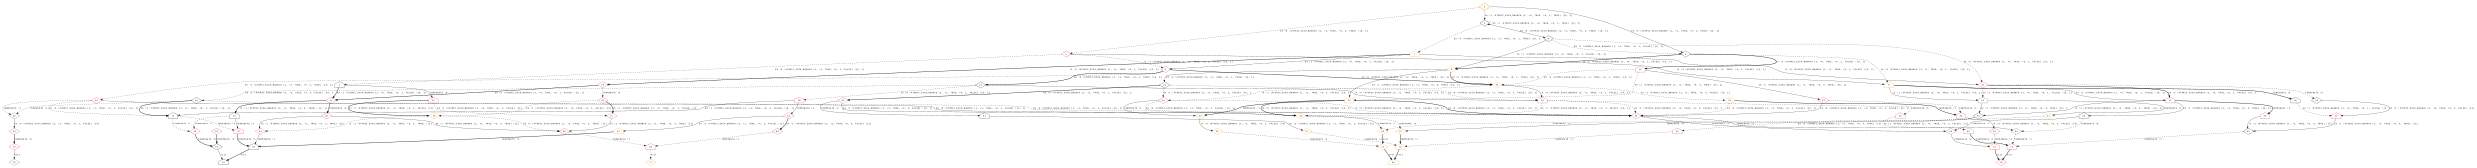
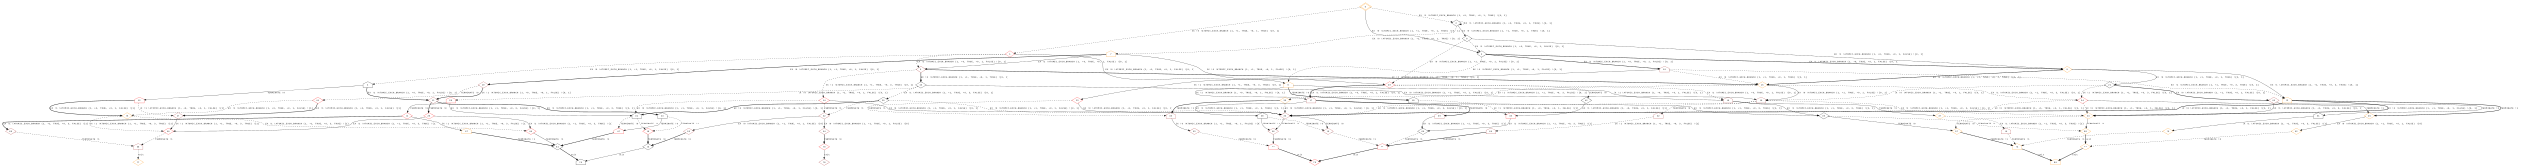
  digraph {
    fontname="Liberation Mono"
    node [color=brown fontname="Liberation Mono" shape=diamond]
    edge [fontname="Liberation Mono" style=dashed]
    0 [color=darkorange peripheries=2]
    1 [color=red]
    2 [color=black]
    3 [color=black]
    4 [color=black shape=house]
    5
    6 [color=darkorange shape=house]
    7 [color=darkorange shape=house]
    8 [color=black]
    9 [color=darkorange]
    10 [shape=house]
    11
    12 [color=red shape=house]
    13 [color=black]
    14 [color=red]
    15 [color=darkorange]
    16 [shape=house]
    17 [shape=house]
    18 [color=black shape=house]
    19
    20 [color=red]
    21 [color=black]
    22 [color=darkorange shape=house]
    23 [color=red]
    24 [color=black shape=house]
    25 [color=red]
    26 [color=darkorange]
    27
    28 [color=red shape=house]
    29 [color=black]
    30 [shape=house]
    31 [color=black shape=house]
    32
    33
    34 [color=red]
    35 [color=darkorange]
    36 [color=black]
    37 [color=darkorange]
    38 [color=black shape=house]
    39 [shape=house]
    40 [color=red shape=house]
    41 [color=red]
    42 [color=black]
    43
    44 [color=darkorange]
    45 [color=darkorange]
    46 [shape=house]
    47 [color=red shape=house]
    48 [color=red]
    49 [color=red]
    50 [color=red]
    51 [color=red]
    52 [shape=house]
    53
    54
    55
    56
    57 [color=darkorange]
    58 [color=darkorange]
    59 [shape=house]
    60 [color=black]
    61 [color=black shape=house]
    62 [color=darkorange]
    63
-   64 [color=black shape=house]
+   64 [color=black]
    65 [color=black]
    66 [shape=house]
    67 [color=darkorange shape=house]
    68
    69 [shape=house]
    70 [color=red]
    71 [color=red shape=house]
    72 [color=red shape=house]
    73 [color=darkorange shape=house]
    74 [color=darkorange]
    75 [color=darkorange]
    76 [color=black shape=house]
    77 [color=darkorange]
    78
    79 [color=red]
    80 [color=darkorange shape=house]
    0 -> 1 [label="EX !0 !ATOMIC_EXCH_BRANCH (1, +1, TRUE, +0, 1, TRUE) !{0, 1}"]
    0 -> 2 [label="EX !1 !ATOMIC_EXCH_BRANCH (1, +0, TRUE, +0, 1, TRUE) !{0, 1}"]
    0 -> 3 [label="EX !0 !ATOMIC_EXCH_BRANCH (1, +1, TRUE, +0, 1, TRUE) !{0, 1}" style=solid]
    1 -> 4 [label="EX !0 !ATOMIC_EXCH_BRANCH (1, +1, TRUE, +0, 1, FALSE) !{0, 1}"]
    1 -> 5 [label="EX !1 !ATOMIC_EXCH_BRANCH (1, +0, TRUE, +0, 1, FALSE) !{0, 1}"]
    1 -> 6 [label="EX !0 !ATOMIC_EXCH_BRANCH (1, +1, TRUE, +0, 1, FALSE) !{0, 1}" style=solid]
    2 -> 2 [label="EX !1 !ATOMIC_EXCH_BRANCH (1, +0, TRUE, +0, 1, TRUE) !{0, 1}"]
    2 -> 7 [label="EX !0 !ATOMIC_EXCH_BRANCH (1, +1, TRUE, +0, 1, TRUE) !{0, 1}"]
    2 -> 8 [label="EX !0 !ATOMIC_EXCH_BRANCH (1, +1, TRUE, +0, 1, TRUE) !{0, 1}" style=solid]
    3 -> 6 [label="EX !0 !ATOMIC_EXCH_BRANCH (1, +1, TRUE, +0, 1, FALSE) !{0, 1}"]
    3 -> 9 [label="EX !1 !ATOMIC_EXCH_BRANCH (1, +0, TRUE, +0, 1, FALSE) !{0, 1}" style=bold]
    3 -> 10 [label="EX !1 !ATOMIC_EXCH_BRANCH (1, +0, TRUE, +0, 1, FALSE) !{0, 1}" style=bold]
    4 -> 11 [label="EX !1 !ATOMIC_EXCH_BRANCH (1, +0, TRUE, +0, 1, FALSE) !{0, 1}" style=bold]
    4 -> 12 [label="TERMINATE !0" style=solid]
    5 -> 13 [label="EX !0 !ATOMIC_EXCH_BRANCH (1, +1, TRUE, +0, 1, TRUE) !{0, 1}" style=bold]
    5 -> 14 [label="EX !1 !ATOMIC_EXCH_BRANCH (1, +1, TRUE, +0, 3, TRUE) !{0, 1}"]
    5 -> 15 [label="EX !0 !ATOMIC_EXCH_BRANCH (1, +1, TRUE, +0, 1, TRUE) !{0, 1}" style=bold]
    6 -> 16 [label="EX !1 !ATOMIC_EXCH_BRANCH (1, +0, TRUE, +0, 1, FALSE) !{0, 1}" style=solid]
    6 -> 17 [label="EX !1 !ATOMIC_EXCH_BRANCH (1, +0, TRUE, +0, 1, FALSE) !{0, 1}" style=solid]
    6 -> 18 [label="TERMINATE !0" style=bold]
    7 -> 5 [label="EX !1 !ATOMIC_EXCH_BRANCH (1, +0, TRUE, +0, 1, FALSE) !{0, 1}" style=solid]
    7 -> 19 [label="EX !0 !ATOMIC_EXCH_BRANCH (1, +1, TRUE, +0, 1, FALSE) !{0, 1}" style=bold]
    7 -> 20 [label="EX !0 !ATOMIC_EXCH_BRANCH (1, +1, TRUE, +0, 1, FALSE) !{0, 1}" style=solid]
    8 -> 3 [label="EX !1 !ATOMIC_EXCH_BRANCH (1, +0, TRUE, +0, 1, FALSE) !{0, 1}"]
    8 -> 9 [label="EX !1 !ATOMIC_EXCH_BRANCH (1, +0, TRUE, +0, 1, FALSE) !{0, 1}" style=solid]
    8 -> 20 [label="EX !0 !ATOMIC_EXCH_BRANCH (1, +1, TRUE, +0, 1, FALSE) !{0, 1}"]
    9 -> 15 [label="EX !0 !ATOMIC_EXCH_BRANCH (1, +1, TRUE, +0, 1, TRUE) !{0, 1}" style=bold]
    9 -> 21 [label="EX !0 !ATOMIC_EXCH_BRANCH (1, +1, TRUE, +0, 1, TRUE) !{0, 1}" style=solid]
    9 -> 22 [label="EX !1 !ATOMIC_EXCH_BRANCH (1, +1, TRUE, +0, 3, TRUE) !{0, 1}" style=solid]
    10 -> 15 [label="EX !0 !ATOMIC_EXCH_BRANCH (1, +1, TRUE, +0, 1, TRUE) !{0, 1}"]
    10 -> 22 [label="EX !1 !ATOMIC_EXCH_BRANCH (1, +1, TRUE, +0, 3, TRUE) !{0, 1}"]
    10 -> 23 [label="EX !1 !ATOMIC_EXCH_BRANCH (1, +1, TRUE, +0, 3, TRUE) !{0, 1}" style=solid]
    11 -> 24 [label="EX !1 !ATOMIC_EXCH_BRANCH (1, +1, TRUE, +0, 3, TRUE) !{0, 1}" style=bold]
    11 -> 25 [label="TERMINATE !0" style=bold]
    12 -> 26 [label="EX !1 !ATOMIC_EXCH_BRANCH (1, +0, TRUE, +0, 1, FALSE) !{1}" style=bold]
    12 -> 27 [label="EX !1 !ATOMIC_EXCH_BRANCH (1, +0, TRUE, +0, 1, FALSE) !{1}"]
    13 -> 28 [label="EX !0 !ATOMIC_EXCH_BRANCH (1, +1, TRUE, +0, 1, FALSE) !{0, 1}"]
    13 -> 29 [label="EX !1 !ATOMIC_EXCH_BRANCH (1, +1, TRUE, +0, 3, FALSE) !{0, 1}"]
    13 -> 30 [label="EX !0 !ATOMIC_EXCH_BRANCH (1, +1, TRUE, +0, 1, FALSE) !{0, 1}" style=solid]
    14 -> 31 [label="EX !0 !ATOMIC_EXCH_BRANCH (1, +1, TRUE, +0, 1, FALSE) !{0, 1}"]
    14 -> 32 [label="TERMINATE !1"]
    14 -> 33 [label="EX !0 !ATOMIC_EXCH_BRANCH (1, +1, TRUE, +0, 1, FALSE) !{0, 1}" style=solid]
    15 -> 30 [label="EX !0 !ATOMIC_EXCH_BRANCH (1, +1, TRUE, +0, 1, FALSE) !{0, 1}" style=solid]
    15 -> 34 [label="EX !1 !ATOMIC_EXCH_BRANCH (1, +1, TRUE, +0, 3, FALSE) !{0, 1}"]
    15 -> 35 [label="EX !1 !ATOMIC_EXCH_BRANCH (1, +1, TRUE, +0, 3, FALSE) !{0, 1}"]
    16 -> 36 [label="EX !1 !ATOMIC_EXCH_BRANCH (1, +1, TRUE, +0, 3, TRUE) !{0, 1}" style=solid]
    16 -> 37 [label="TERMINATE !0" style=solid]
    17 -> 36 [label="EX !1 !ATOMIC_EXCH_BRANCH (1, +1, TRUE, +0, 3, TRUE) !{0, 1}" style=solid]
    17 -> 38 [label="EX !1 !ATOMIC_EXCH_BRANCH (1, +1, TRUE, +0, 3, TRUE) !{0, 1}" style=solid]
    17 -> 39 [label="TERMINATE !0" style=bold]
    18 -> 40 [label="EX !1 !ATOMIC_EXCH_BRANCH (1, +0, TRUE, +0, 1, FALSE) !{1}"]
    19 -> 11 [label="EX !1 !ATOMIC_EXCH_BRANCH (1, +0, TRUE, +0, 1, FALSE) !{0, 1}" style=bold]
    19 -> 41 [label="TERMINATE !0"]
    20 -> 16 [label="EX !1 !ATOMIC_EXCH_BRANCH (1, +0, TRUE, +0, 1, FALSE) !{0, 1}"]
    20 -> 17 [label="EX !1 !ATOMIC_EXCH_BRANCH (1, +0, TRUE, +0, 1, FALSE) !{0, 1}" style=bold]
    20 -> 42 [label="TERMINATE !0"]
    21 -> 30 [label="EX !0 !ATOMIC_EXCH_BRANCH (1, +1, TRUE, +0, 1, FALSE) !{0, 1}"]
    21 -> 34 [label="EX !1 !ATOMIC_EXCH_BRANCH (1, +1, TRUE, +0, 3, FALSE) !{0, 1}"]
    21 -> 43 [label="EX !0 !ATOMIC_EXCH_BRANCH (1, +1, TRUE, +0, 1, FALSE) !{0, 1}" style=bold]
    22 -> 33 [label="EX !0 !ATOMIC_EXCH_BRANCH (1, +1, TRUE, +0, 1, FALSE) !{0, 1}" style=bold]
    22 -> 44 [label="EX !0 !ATOMIC_EXCH_BRANCH (1, +1, TRUE, +0, 1, FALSE) !{0, 1}" style=bold]
    22 -> 45 [label="TERMINATE !1" style=bold]
    23 -> 33 [label="EX !0 !ATOMIC_EXCH_BRANCH (1, +1, TRUE, +0, 1, FALSE) !{0, 1}" style=solid]
    23 -> 46 [label="TERMINATE !1"]
    24 -> 47 [label="TERMINATE !0" style=solid]
    24 -> 48 [label="TERMINATE !1"]
    25 -> 49 [label="EX !1 !ATOMIC_EXCH_BRANCH (1, +1, TRUE, +0, 3, TRUE) !{1}" style=solid]
    25 -> 50 [label="EX !1 !ATOMIC_EXCH_BRANCH (1, +1, TRUE, +0, 3, TRUE) !{1}" style=solid]
    26 -> 49 [label="EX !1 !ATOMIC_EXCH_BRANCH (1, +1, TRUE, +0, 3, TRUE) !{1}"]
    26 -> 50 [label="EX !1 !ATOMIC_EXCH_BRANCH (1, +1, TRUE, +0, 3, TRUE) !{1}"]
    27 -> 50 [label="EX !1 !ATOMIC_EXCH_BRANCH (1, +1, TRUE, +0, 3, TRUE) !{1}" style=solid]
    28 -> 31 [label="EX !1 !ATOMIC_EXCH_BRANCH (1, +1, TRUE, +0, 3, FALSE) !{0, 1}" style=solid]
    28 -> 51 [label="TERMINATE !0" style=solid]
    29 -> 31 [label="EX !0 !ATOMIC_EXCH_BRANCH (1, +1, TRUE, +0, 1, FALSE) !{0, 1}" style=bold]
    29 -> 32 [label="TERMINATE !1"]
    29 -> 33 [label="EX !0 !ATOMIC_EXCH_BRANCH (1, +1, TRUE, +0, 1, FALSE) !{0, 1}"]
    30 -> 33 [label="EX !1 !ATOMIC_EXCH_BRANCH (1, +1, TRUE, +0, 3, FALSE) !{0, 1}"]
    30 -> 44 [label="EX !1 !ATOMIC_EXCH_BRANCH (1, +1, TRUE, +0, 3, FALSE) !{0, 1}"]
    30 -> 52 [label="TERMINATE !0"]
    31 -> 47 [label="TERMINATE !0"]
    31 -> 48 [label="TERMINATE !1"]
+   32 -> 53 [label="EX !0 !ATOMIC_EXCH_BRANCH (1, +1, TRUE, +0, 1, FALSE) !{0}" style=solid]
    32 -> 54 [label="EX !0 !ATOMIC_EXCH_BRANCH (1, +1, TRUE, +0, 1, FALSE) !{0}" style=solid]
    33 -> 55 [label="TERMINATE !0" style=solid]
    33 -> 56 [label="TERMINATE !1" style=solid]
    34 -> 33 [label="EX !0 !ATOMIC_EXCH_BRANCH (1, +1, TRUE, +0, 1, FALSE) !{0, 1}"]
    34 -> 44 [label="EX !0 !ATOMIC_EXCH_BRANCH (1, +1, TRUE, +0, 1, FALSE) !{0, 1}"]
    34 -> 45 [label="TERMINATE !1" style=solid]
    35 -> 33 [label="EX !0 !ATOMIC_EXCH_BRANCH (1, +1, TRUE, +0, 1, FALSE) !{0, 1}"]
    35 -> 46 [label="TERMINATE !1" style=bold]
    36 -> 57 [label="TERMINATE !0" style=solid]
    36 -> 58 [label="TERMINATE !1"]
    37 -> 59 [label="EX !1 !ATOMIC_EXCH_BRANCH (1, +1, TRUE, +0, 3, TRUE) !{1}"]
    38 -> 55 [label="TERMINATE !0"]
    38 -> 56 [label="TERMINATE !1" style=solid]
    39 -> 60 [label="EX !1 !ATOMIC_EXCH_BRANCH (1, +1, TRUE, +0, 3, TRUE) !{1}" style=solid]
    40 -> 60 [label="EX !1 !ATOMIC_EXCH_BRANCH (1, +1, TRUE, +0, 3, TRUE) !{1}" style=solid]
    41 -> 26 [label="EX !1 !ATOMIC_EXCH_BRANCH (1, +0, TRUE, +0, 1, FALSE) !{1}"]
    41 -> 27 [label="EX !1 !ATOMIC_EXCH_BRANCH (1, +0, TRUE, +0, 1, FALSE) !{1}" style=bold]
    42 -> 40 [label="EX !1 !ATOMIC_EXCH_BRANCH (1, +0, TRUE, +0, 1, FALSE) !{1}" style=solid]
    43 -> 44 [label="EX !1 !ATOMIC_EXCH_BRANCH (1, +1, TRUE, +0, 3, FALSE) !{0, 1}" style=solid]
    43 -> 61 [label="TERMINATE !0" style=solid]
    44 -> 57 [label="TERMINATE !0"]
    44 -> 58 [label="TERMINATE !1" style=solid]
    45 -> 62 [label="EX !0 !ATOMIC_EXCH_BRANCH (1, +1, TRUE, +0, 1, FALSE) !{0}" style=solid]
    46 -> 63 [label="EX !0 !ATOMIC_EXCH_BRANCH (1, +1, TRUE, +0, 1, FALSE) !{0}" style=solid]
    47 -> 64 [label="TERMINATE !1" style=bold]
    48 -> 65 [label="TERMINATE !0" style=bold]
    49 -> 64 [label="TERMINATE !1" style=solid]
    50 -> 66 [label="TERMINATE !1"]
    51 -> 67 [label="EX !1 !ATOMIC_EXCH_BRANCH (1, +1, TRUE, +0, 3, FALSE) !{1}" style=solid]
    51 -> 68 [label="EX !1 !ATOMIC_EXCH_BRANCH (1, +1, TRUE, +0, 3, FALSE) !{1}" style=bold]
    52 -> 69 [label="EX !1 !ATOMIC_EXCH_BRANCH (1, +1, TRUE, +0, 3, FALSE) !{1}"]
    53 -> 65 [label="TERMINATE !0" style=bold]
    54 -> 70 [label="TERMINATE !0" style=bold]
    55 -> 71 [label="TERMINATE !1"]
    56 -> 72 [label="TERMINATE !0" style=solid]
    57 -> 73 [label="TERMINATE !1" style=bold]
    58 -> 74 [label=exit style=bold]
    59 -> 73 [label="TERMINATE !1"]
    60 -> 71 [label="TERMINATE !1"]
    61 -> 75 [label="EX !1 !ATOMIC_EXCH_BRANCH (1, +1, TRUE, +0, 3, FALSE) !{1}" style=solid]
    62 -> 74 [label="TERMINATE !0"]
    63 -> 72 [label="TERMINATE !0"]
    64 -> 76 [label=exit style=bold]
    65 -> 76 [label=exit style=solid]
    66 -> 77 [label=exit]
    67 -> 64 [label="TERMINATE !1" style=bold]
    68 -> 66 [label="TERMINATE !1"]
    69 -> 71 [label="TERMINATE !1" style=bold]
    70 -> 78 [label=exit style=solid]
    71 -> 79 [label=exit style=bold]
    72 -> 79 [label=exit style=bold]
    73 -> 80 [label=exit style=bold]
    74 -> 80 [label=exit style=bold]
    75 -> 73 [label="TERMINATE !1"]
  }
